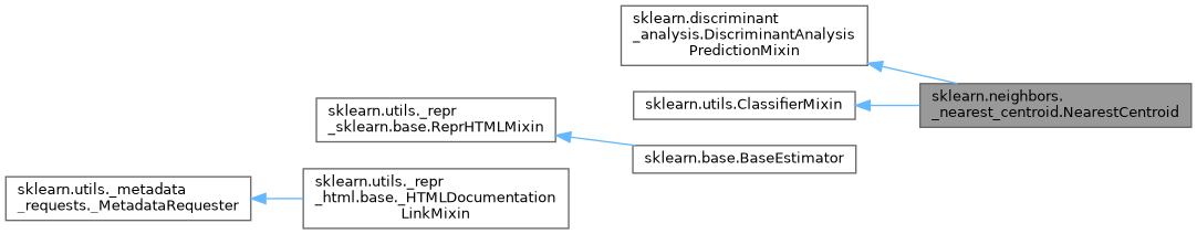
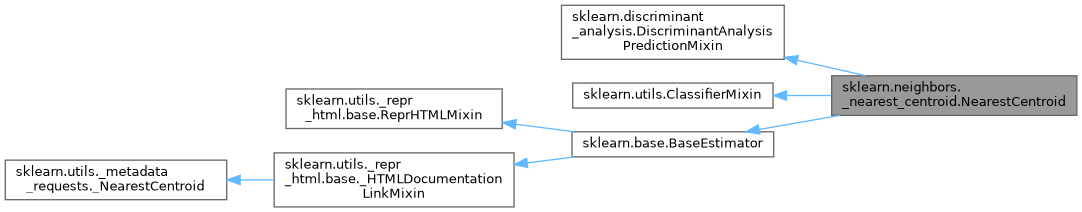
  digraph {
    rankdir=LR
    node [color=gray40 fillcolor=white fontname=Helvetica fontsize=10 shape=box style=filled]
    edge [color=steelblue1 dir=back fontname=Helvetica fontsize=10 labelfontname=Helvetica labelfontsize=10 style=solid]
    n1 [fillcolor=grey60 fontcolor=black height=0.2 label="sklearn.neighbors.\l_nearest_centroid.NearestCentroid" width=0.4]
    n2 [height=0.2 label="sklearn.discriminant\l_analysis.DiscriminantAnalysis\lPredictionMixin" width=0.4]
    n3 [height=0.2 label="sklearn.utils.ClassifierMixin" width=0.4]
    n4 [height=0.2 label="sklearn.base.BaseEstimator" width=0.4]
-   n5 [height=0.2 label="sklearn.utils._repr\l_sklearn.base.ReprHTMLMixin" width=0.4]
+   n5 [height=0.2 label="sklearn.utils._repr\l_html.base.ReprHTMLMixin" width=0.4]
    n6 [height=0.2 label="sklearn.utils._repr\l_html.base._HTMLDocumentation\lLinkMixin" width=0.4]
-   n7 [height=0.2 label="sklearn.utils._metadata\l_requests._MetadataRequester" width=0.4]
+   n7 [height=0.2 label="sklearn.utils._metadata\l_requests._NearestCentroid" width=0.4]
    n2 -> n1
    n3 -> n1
+   n4 -> n1
    n5 -> n4
+   n6 -> n4
    n7 -> n6
  }
